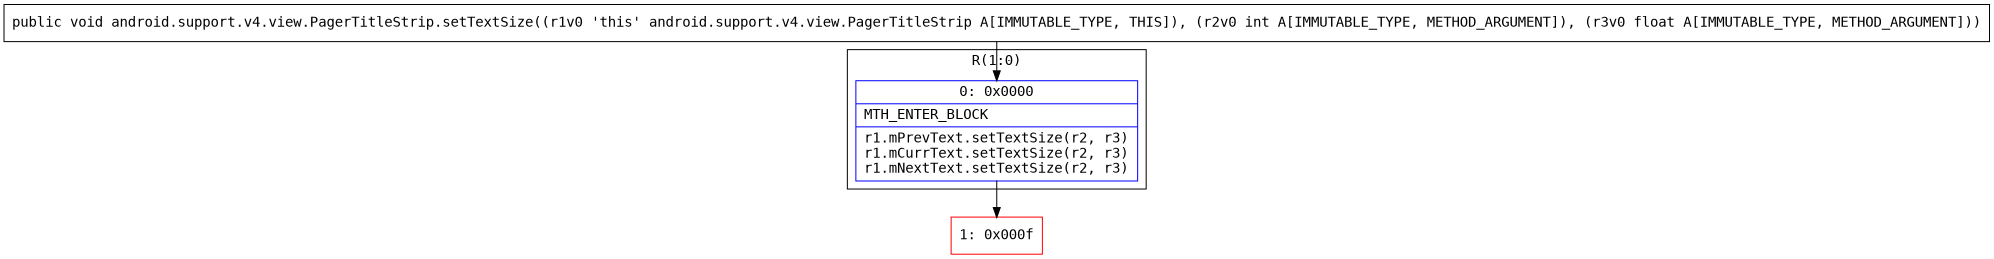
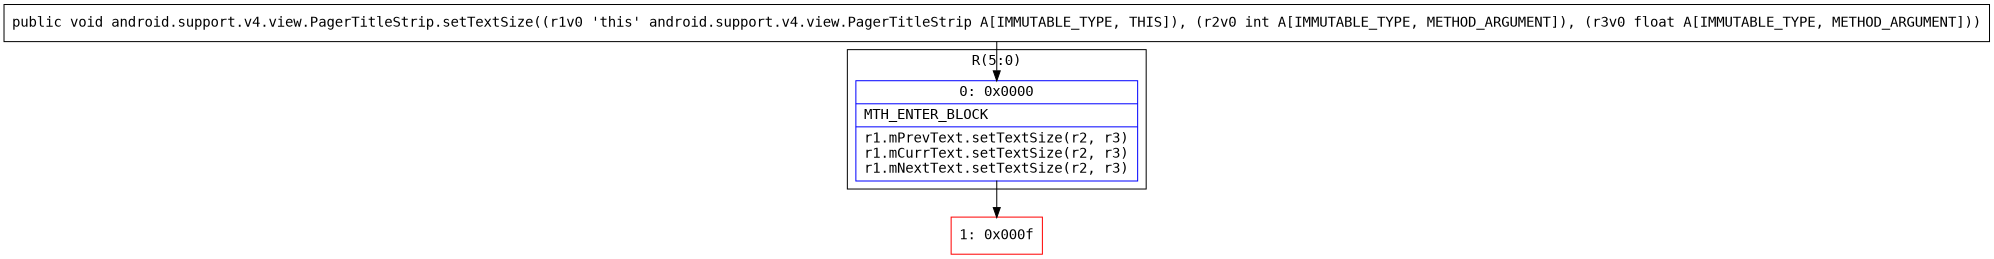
  digraph {
    fontname="DejaVu Sans Mono"
    node [shape=record fontname="DejaVu Sans Mono"]
    edge [fontname="DejaVu Sans Mono"]
    n1 [color=blue label="{0\:\ 0x0000|MTH_ENTER_BLOCK\l|r1.mPrevText.setTextSize(r2, r3)\lr1.mCurrText.setTextSize(r2, r3)\lr1.mNextText.setTextSize(r2, r3)\l}"]
    n2 [color=red label="{1\:\ 0x000f}"]
    n3 [label="{public void android.support.v4.view.PagerTitleStrip.setTextSize((r1v0 'this' android.support.v4.view.PagerTitleStrip A[IMMUTABLE_TYPE, THIS]), (r2v0 int A[IMMUTABLE_TYPE, METHOD_ARGUMENT]), (r3v0 float A[IMMUTABLE_TYPE, METHOD_ARGUMENT])) }"]
    subgraph cluster_1 {
-     label="R(1:0)"
+     label="R(5:0)"
      n1
    }
    n1 -> n2
    n3 -> n1
  }
